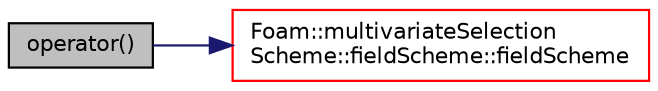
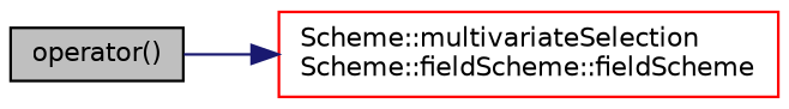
  digraph {
    rankdir=LR
    node [fontname=Helvetica fontsize=10 shape=record]
    n1 [color=black fillcolor=grey75 fontcolor=black height=0.2 label="operator()" style=filled width=0.4]
-   n2 [color=red height=0.2 label="Foam::multivariateSelection\lScheme::fieldScheme::fieldScheme" width=0.4]
+   n2 [color=red height=0.2 label="Scheme::multivariateSelection\lScheme::fieldScheme::fieldScheme" width=0.4]
    n1 -> n2 [color=midnightblue fontname=Helvetica fontsize=10 labelfontname=Helvetica labelfontsize=10 style=solid]
  }
